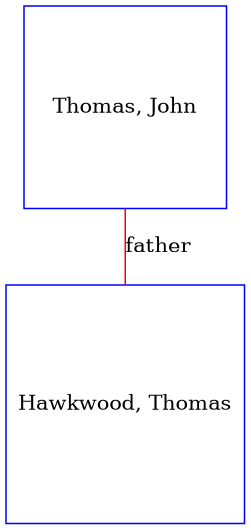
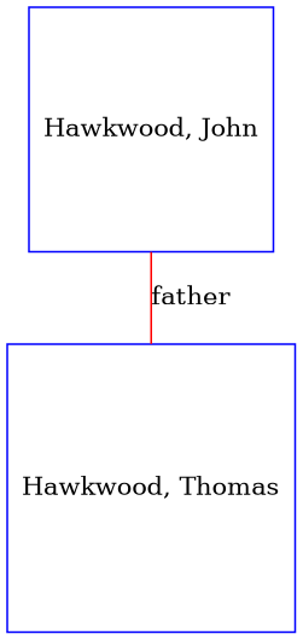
  digraph {
    node [color=blue regular=1 shape=box]
    n1 [label="Hawkwood, Thomas"]
-   n2 [label="Thomas, John"]
+   n2 [label="Hawkwood, John"]
    n2 -> n1 [arrowsize=0.0 dir=none label=father color=red]
  }
